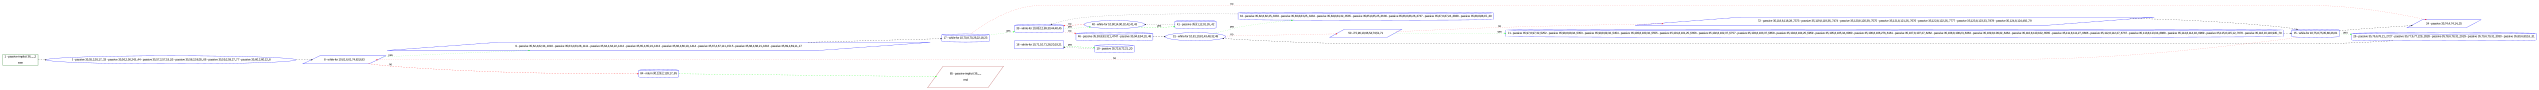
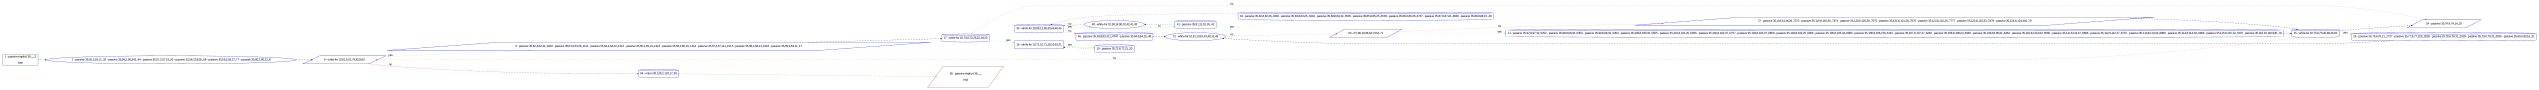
  digraph {
    bgcolor=white
    compound=true
    fillcolor="#FFFFCC"
    fontname=Arial
    fontsize=12
    pack=true
    packmode=clust
    rankdir=LR
    style="rounded,filled"
    node [color="#0000ff" compound=true fillcolor="#ffffff" fixedsize=false fontname=Arial fontsize=12 node_initialized=no shape=cylinder style=filled]
    edge [arrowhead=normal arrowsize=0.5 arrowtail=none color="#000000" compound=true dir=forward fontcolor=black fontname=Arial fontsize=12 style=dotted]
    n1 [label="2 - passive 35,55,2,55,17,,33 - passive 35,56,2,56,243,,44 - passive 35,57,2,57,19,,55 - passive 35,58,2,58,35,,66 - passive 35,59,2,59,27,,77 - passive 35,60,2,60,12,,8" shape=ellipse]
    n2 [label="8 - while-for 10,61,6,61,74,82,9,83" shape=parallelogram]
    n3 [label="9 - passive 35,62,4,62,34,,1010 - passive 35,63,4,63,28,,1111 - passive 35,64,4,64,22,,1212 - passive 35,65,4,65,19,,1313 - passive 35,66,4,66,19,,1414 - passive 35,67,4,67,111,,1515 - passive 35,68,4,68,21,,1616 - passive 35,69,4,69,11,,17" shape=parallelogram]
    n4 [label="84 - return 30,128,2,128,17,,85"]
    n5 [color="#006400" label="1 - passive-implicit 36,,,,,,2\n\nstart" shape=box]
    n6 [label="17 - while-for 10,70,8,70,26,22,18,23"]
    n7 [color="#a52a2a" label="85 - passive-implicit 36,,,,,,\n\nend" shape=parallelogram]
    n8 [label="18 - while-for 10,71,10,71,28,20,19,21" shape=box]
    n9 [label="24 - passive 35,74,4,74,14,,25" shape=parallelogram]
    n10 [label="19 - passive 35,72,8,72,21,,20"]
    n11 [label="25 - while-for 10,75,8,75,35,80,26,81"]
    n12 [label="26 - passive 35,76,6,76,21,,2727 - passive 35,77,6,77,229,,2828 - passive 35,78,6,78,31,,2929 - passive 35,79,6,79,31,,3030 - passive 35,80,6,80,16,,31"]
    n13 [label="31 - while-for 10,81,10,81,43,48,32,49" shape=ellipse]
    n14 [label="32 - passive 35,82,8,82,25,,3333 - passive 35,83,8,83,25,,3434 - passive 35,84,8,84,32,,3535 - passive 35,85,8,85,25,,3636 - passive 35,86,8,86,26,,3737 - passive 35,87,8,87,24,,3838 - passive 35,88,8,88,15,,39"]
    n15 [label="50 - if 5,96,10,96,54,79,51,71" shape=parallelogram]
    n16 [label="39 - while-for 10,89,12,89,30,44,40,45"]
    n17 [label="51 - passive 35,97,8,97,32,,5252 - passive 35,98,8,98,34,,5353 - passive 35,99,8,99,32,,5454 - passive 35,100,8,100,32,,5555 - passive 35,101,8,101,25,,5656 - passive 35,102,8,102,37,,5757 - passive 35,103,8,103,37,,5858 - passive 35,104,8,104,25,,5959 - passive 35,105,8,105,34,,6060 - passive 35,106,8,106,276,,6161 - passive 35,107,8,107,27,,6262 - passive 35,108,8,108,23,,6363 - passive 35,109,8,109,32,,6464 - passive 35,110,8,110,102,,6565 - passive 35,111,8,111,27,,6666 - passive 35,112,8,112,27,,6767 - passive 35,113,8,113,34,,6868 - passive 35,114,8,114,18,,6969 - passive 35,115,8,115,12,,7070 - passive 35,116,16,116,945,,79"]
    n18 [label="72 - passive 35,118,8,118,28,,7373 - passive 35,119,8,119,36,,7474 - passive 35,120,8,120,39,,7575 - passive 35,121,8,121,26,,7676 - passive 35,122,8,122,26,,7777 - passive 35,123,8,123,33,,7878 - passive 35,124,8,124,492,,79" shape=parallelogram]
    n19 [label="40 - while-for 10,90,14,90,32,42,41,43" shape=ellipse]
    n20 [label="46 - passive 35,93,8,93,311,,4747 - passive 35,94,8,94,10,,48"]
    n21 [label="41 - passive 35,91,12,91,26,,42"]
    n1 -> n2 [style=dashed]
    n2 -> n3 [color="#00ff00" label=yes]
    n2 -> n4 [color="#ff0000" label=no style=dashed]
    n3 -> n6 [style=dashed]
    n4 -> n7 [color="#00ff00" style=dashed]
    n5 -> n1 [style=dashed]
-   n6 -> n16 [color="#00ff00" label=yes]
+   n6 -> n8 [color="#00ff00" label=yes]
    n6 -> n9 [color="#ff0000" label=no]
    n8 -> n10 [color="#00ff00" label=yes style=dashed]
    n10 -> n8
    n11 -> n2 [color="#ff0000" label=no]
    n11 -> n9 [style=dashed]
    n11 -> n12 [color="#00ff00" label=yes]
    n12 -> n13 [style=dashed]
    n13 -> n14 [color="#00ff00" label=yes]
    n13 -> n15 [color="#ff0000" label=no]
    n14 -> n16
    n15 -> n17 [color="#00ff00" label=yes]
    n15 -> n18 [color="#ff0000" label=no]
    n16 -> n19 [color="#00ff00" label=yes]
    n16 -> n20 [color="#ff0000" label=no]
    n17 -> n11 [style=dashed]
    n18 -> n11 [style=dashed]
    n19 -> n16 [color="#ff0000" label=no style=dashed]
-   n19 -> n21 [color="#00ff00" label=yes style=dashed]
+   n19 -> n21 [color="#00ff00" label=no style=dashed]
    n20 -> n13 [style=dashed]
    n21 -> n19
  }
